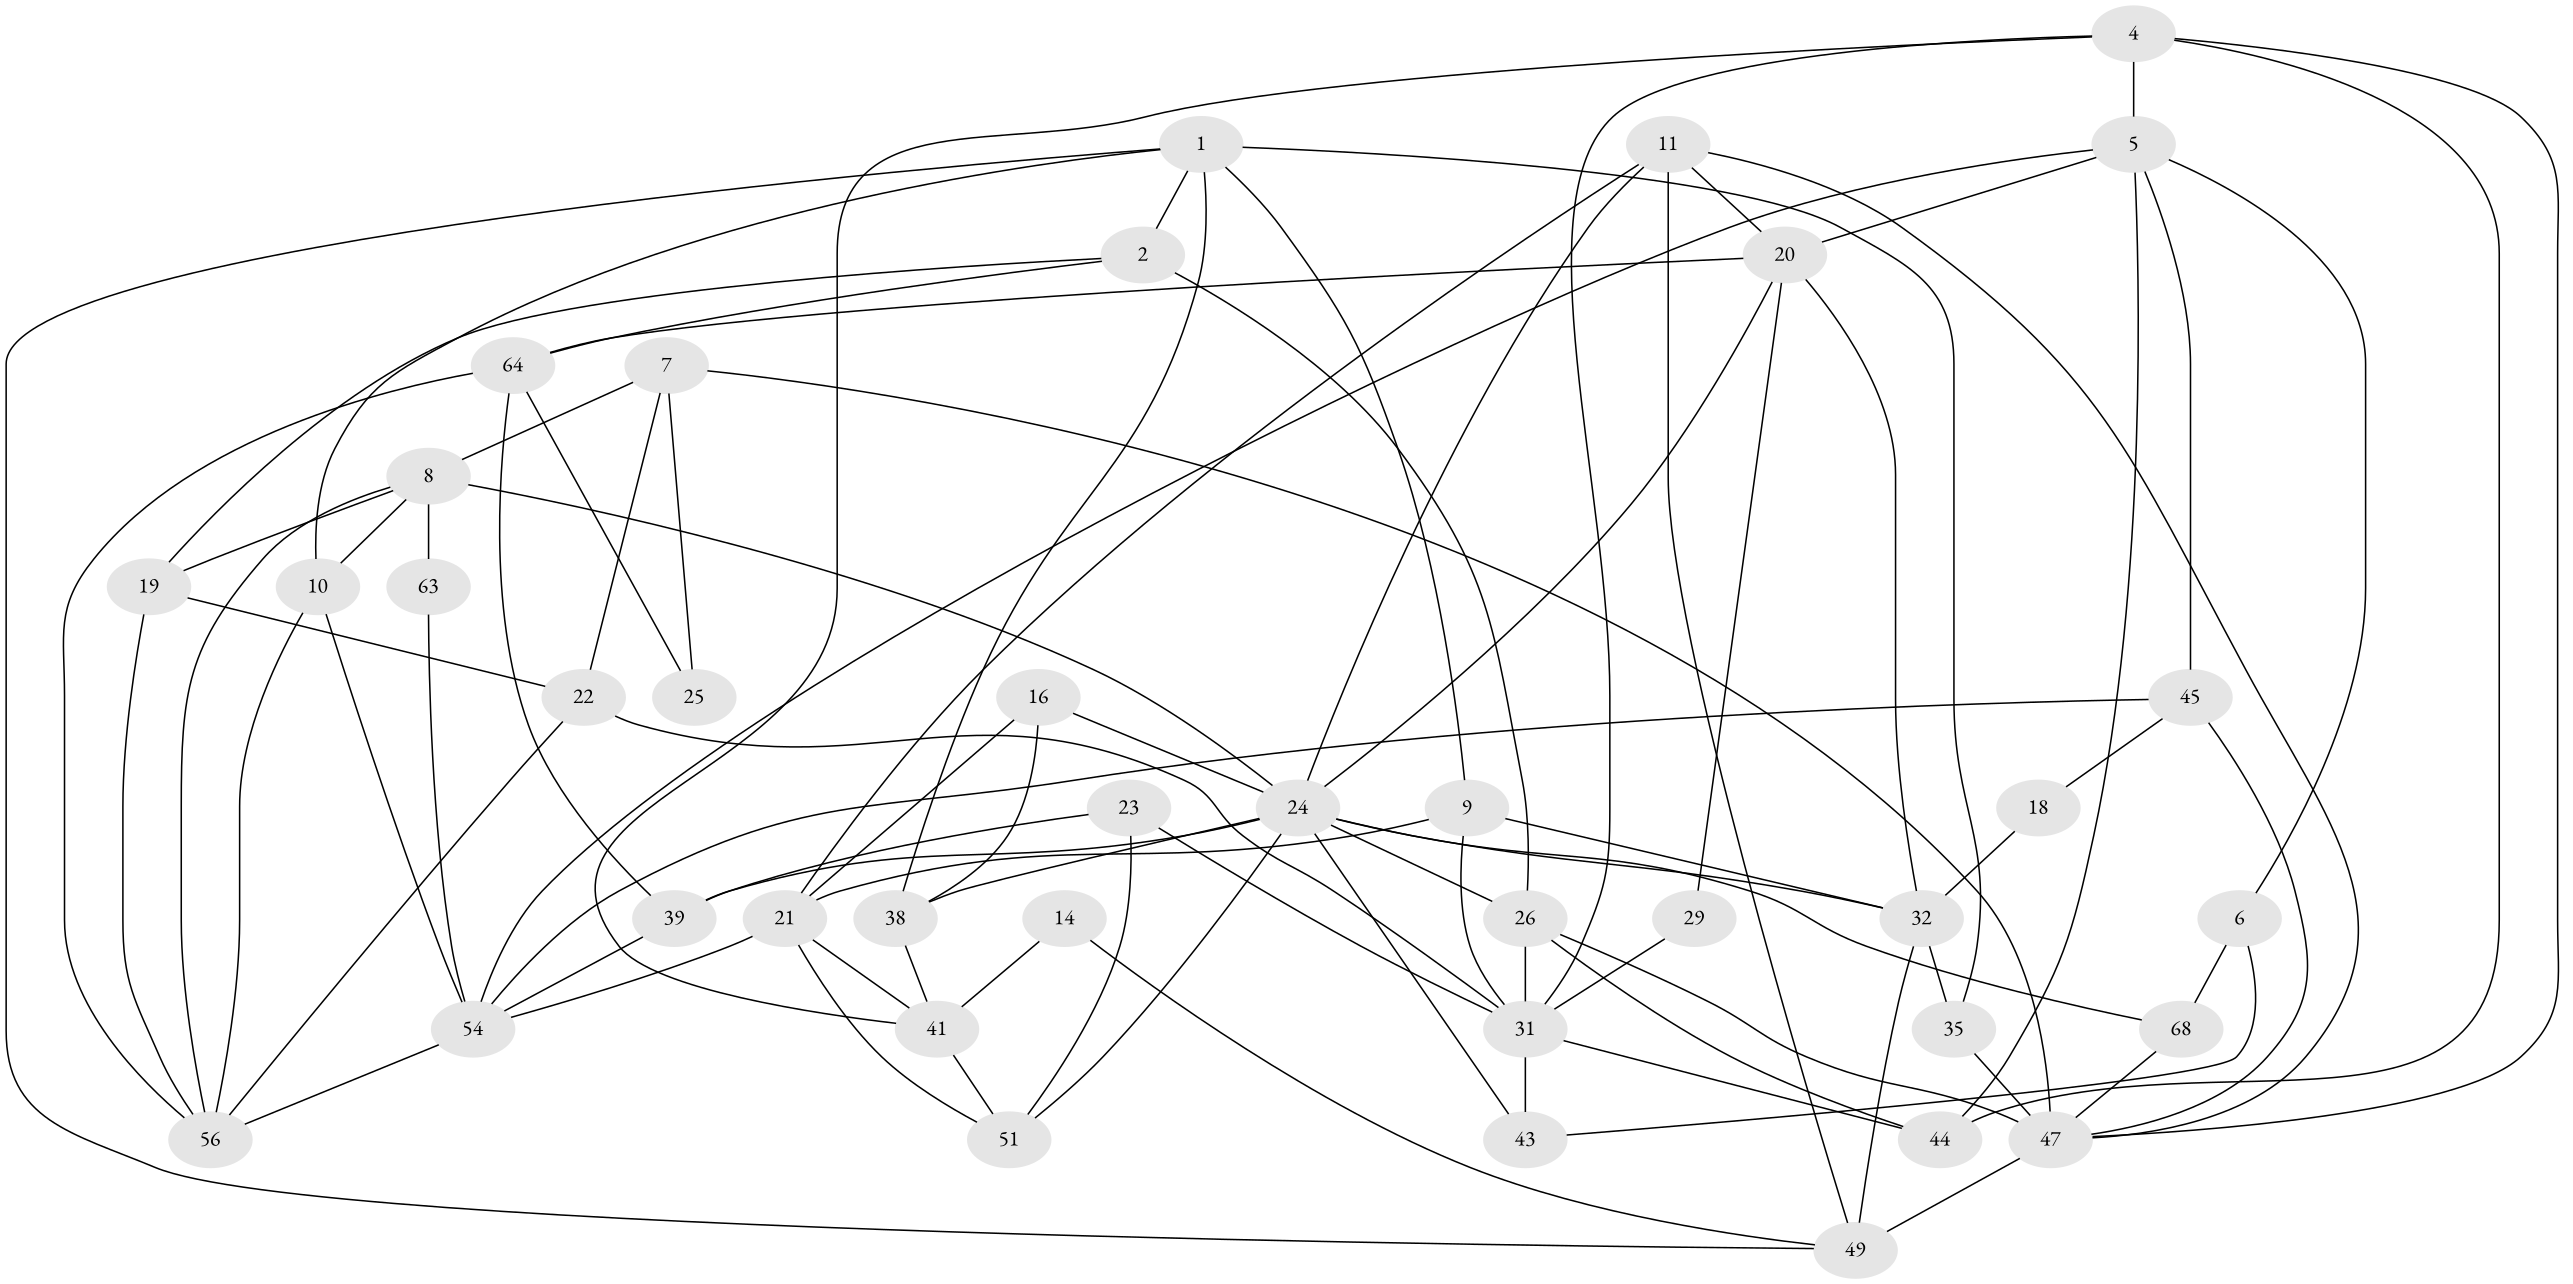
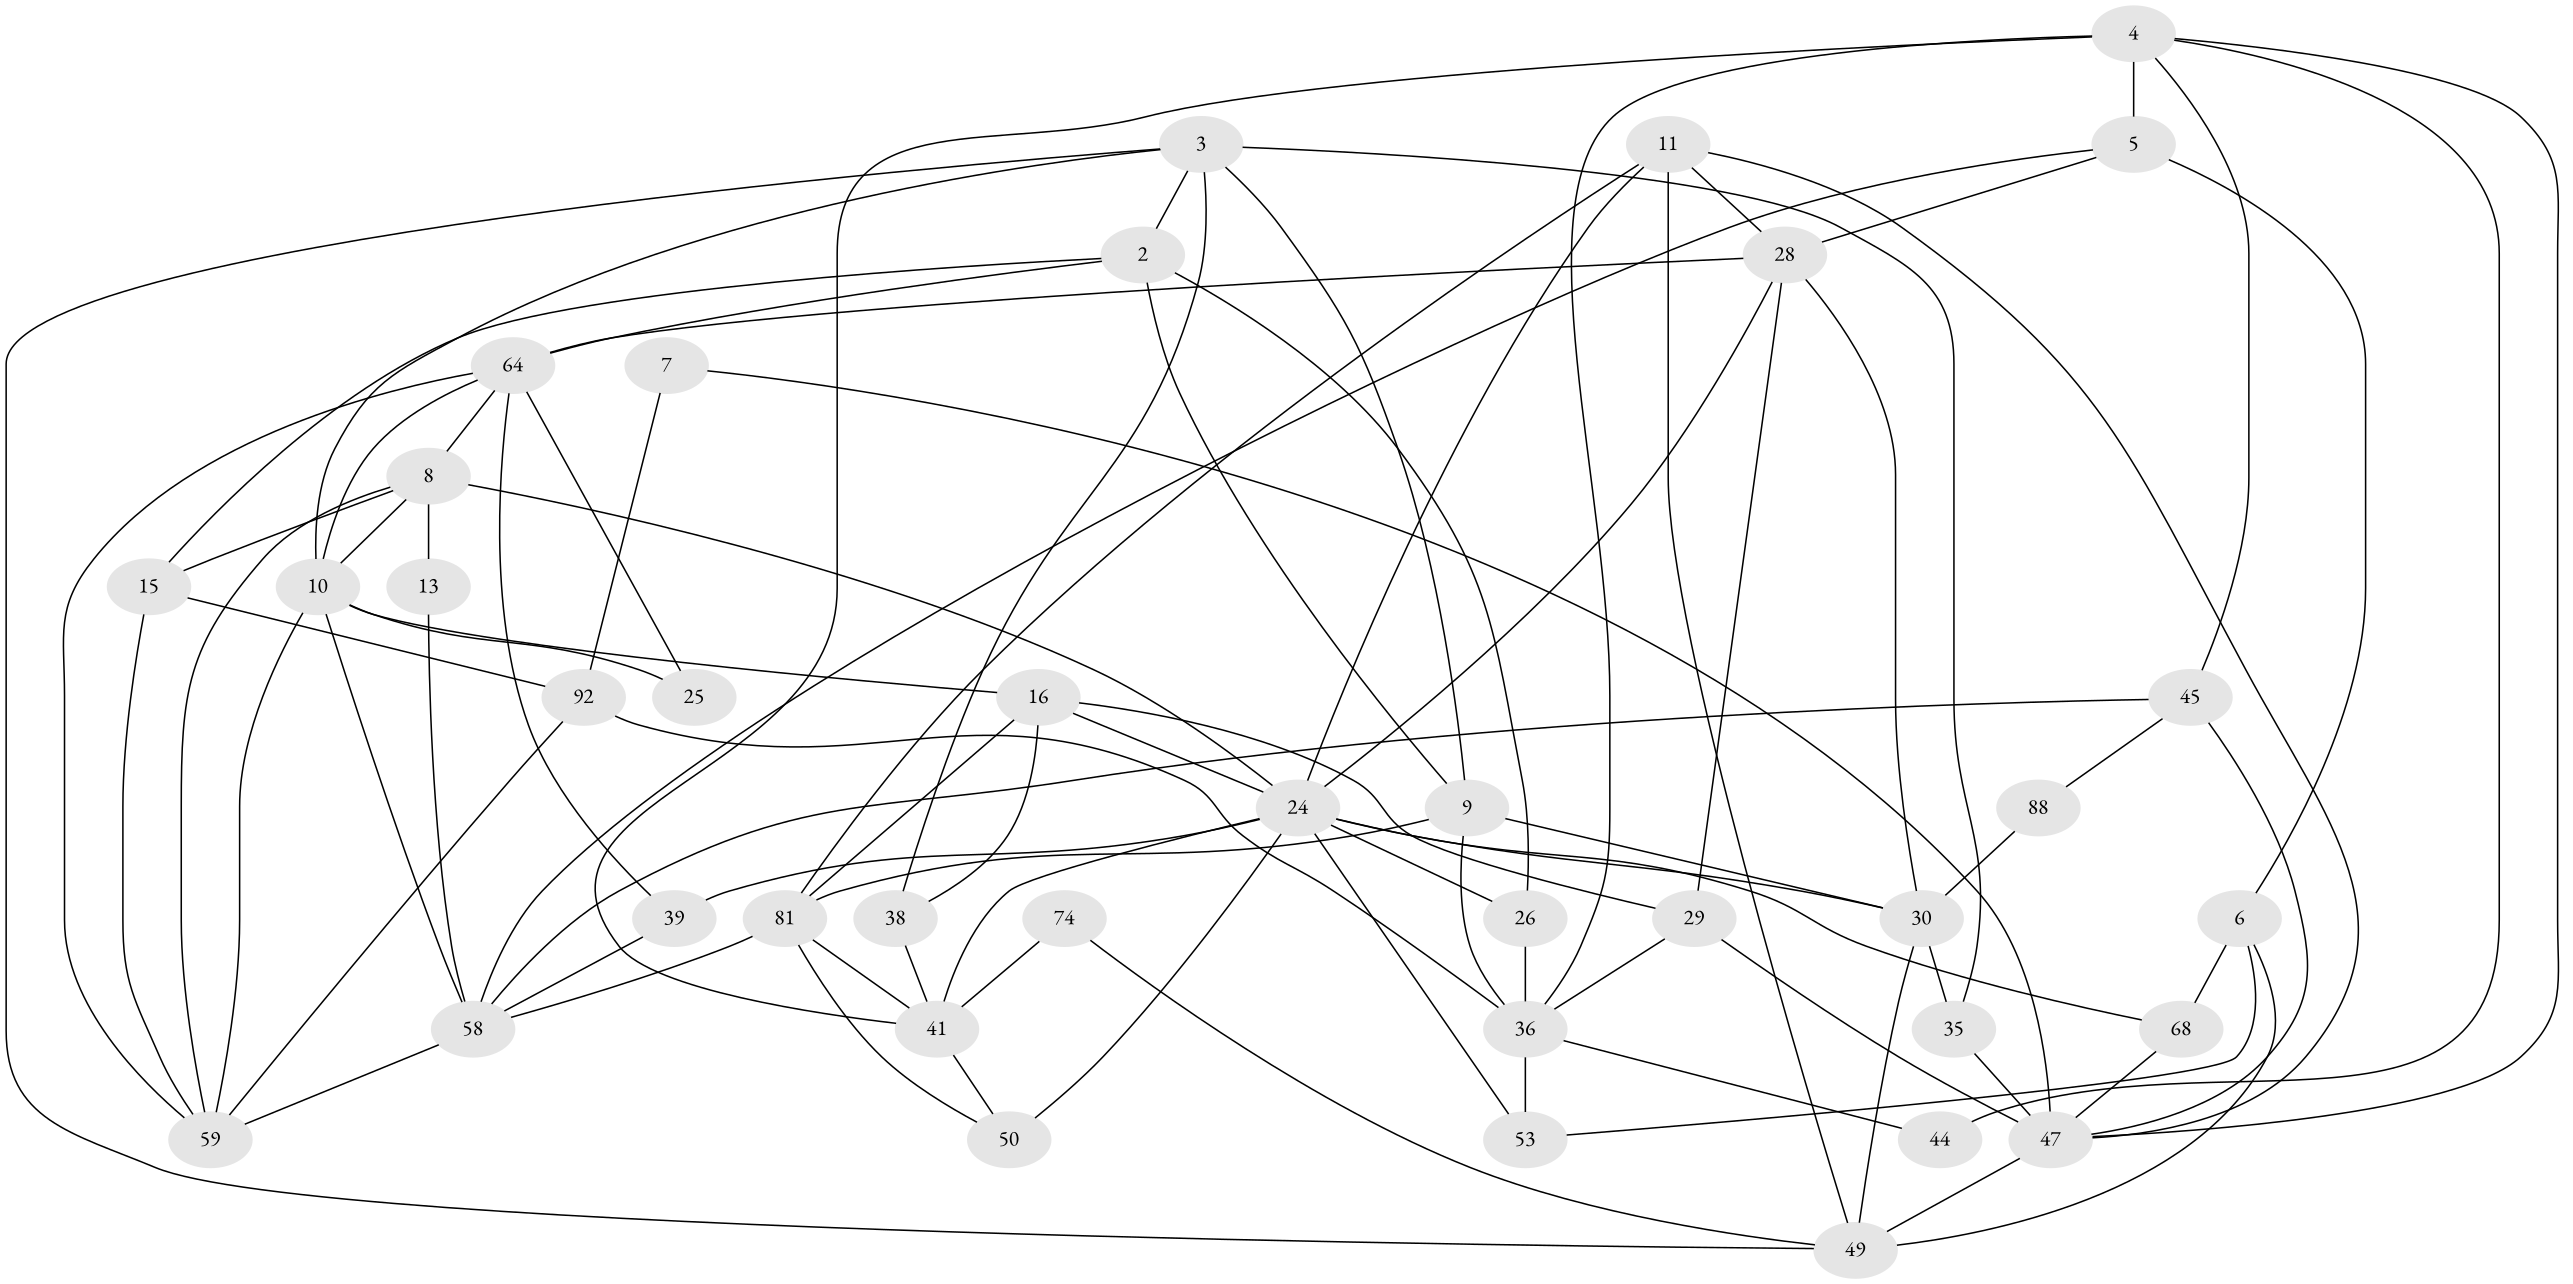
  graph {
    fontname="EB Garamond"
    node [color=gray90 fontname="EB Garamond" style=filled]
    edge [fontname="EB Garamond"]
-   1 [super="+12"]
+   1 [super="+12" label=3]
    2 [super="+3"]
    9 [super="+54"]
    10 [super="+40"]
    35
    38
    49 [super="+57"]
-   19
+   19 [label=15]
    26 [super="+27"]
    n10 [label=64 super="+48"]
-   36 [super="+63" label=31]
-   21 [super="+52"]
-   30 [super="+37" label=32]
-   58 [super="+62" label=54]
-   59 [super="+60" label=56]
+   36 [super="+63"]
+   21 [super="+52" label=81]
+   30 [super="+37"]
+   58 [super="+62"]
+   59 [super="+60"]
    16 [super="+42"]
    25
    47 [super="+66"]
    41 [super="+53"]
-   22 [super="+31"]
+   22 [super="+31" label=92]
    44
    39
    4 [super="+65"]
    5 [super="+32"]
    6 [super="+17"]
    n26 [label=45 super="+51"]
-   20 [super="+64"]
-   43
-   50 [super="+56" label=51]
+   20 [super="+64" label=28]
+   43 [label=53]
+   50 [super="+56"]
    n30 [label=68]
-   13 [super="+61" label=63]
-   18
+   13 [super="+61"]
+   18 [label=88]
    24 [super="+46"]
    29
    8 [super="+45"]
    7
    11 [super="+33"]
-   14
-   23 [super="+55"]
+   14 [label=74]
    1 -- 2
    1 -- 9
    1 -- 10
    1 -- 35
    1 -- 38
    1 -- 49
+   2 -- 9
    2 -- 19
    2 -- 26
    2 -- n10
    9 -- 36
    9 -- 21
    9 -- 30
+   10 -- n10
    10 -- 58
    10 -- 59
-   7 -- 25
+   10 -- 16
+   10 -- 25
    35 -- 47
    38 -- 41
    19 -- 59
    19 -- 22
    26 -- 36 [weight=2]
-   26 -- 47 [weight=2]
-   26 -- 44
+   29 -- 47 [weight=2]
    n10 -- 59
    n10 -- 39
    36 -- 44
    36 -- 43
    21 -- 58
    21 -- 41
    21 -- 50
    30 -- 35
    30 -- 49
    58 -- 59
    16 -- 38
    16 -- 21
    16 -- 24
+   16 -- 29
    25 -- n10
    47 -- 49 [weight=2]
    41 -- 50
    22 -- 36
    22 -- 59
    39 -- 58
    4 -- 36
    4 -- 47
    4 -- 41
    4 -- 44
    4 -- 5 [weight=2]
    5 -- 58
-   5 -- 44
    5 -- 6
-   5 -- n26
+   4 -- n26
    5 -- 20
+   6 -- 49
    6 -- 43
    6 -- n30
    n26 -- 58
    n26 -- 47
    n26 -- 18
    20 -- n10
    20 -- 30 [weight=2]
    20 -- 24
    20 -- 29
    n30 -- 47
    13 -- 58
    18 -- 30
    24 -- 26
    24 -- 30
-   24 -- 38
+   24 -- 41
    24 -- 39
    24 -- 43
    24 -- 50
    24 -- n30
    29 -- 36
    8 -- 10
    8 -- 19
    8 -- 59
    8 -- 13 [weight=2]
    8 -- 24
    7 -- 47
    7 -- 22
-   7 -- 8
+   n10 -- 8
    11 -- 49
    11 -- 21
    11 -- 47
    11 -- 20
    11 -- 24
    14 -- 49
    14 -- 41
-   23 -- 36
-   23 -- 39
-   23 -- 50
  }
